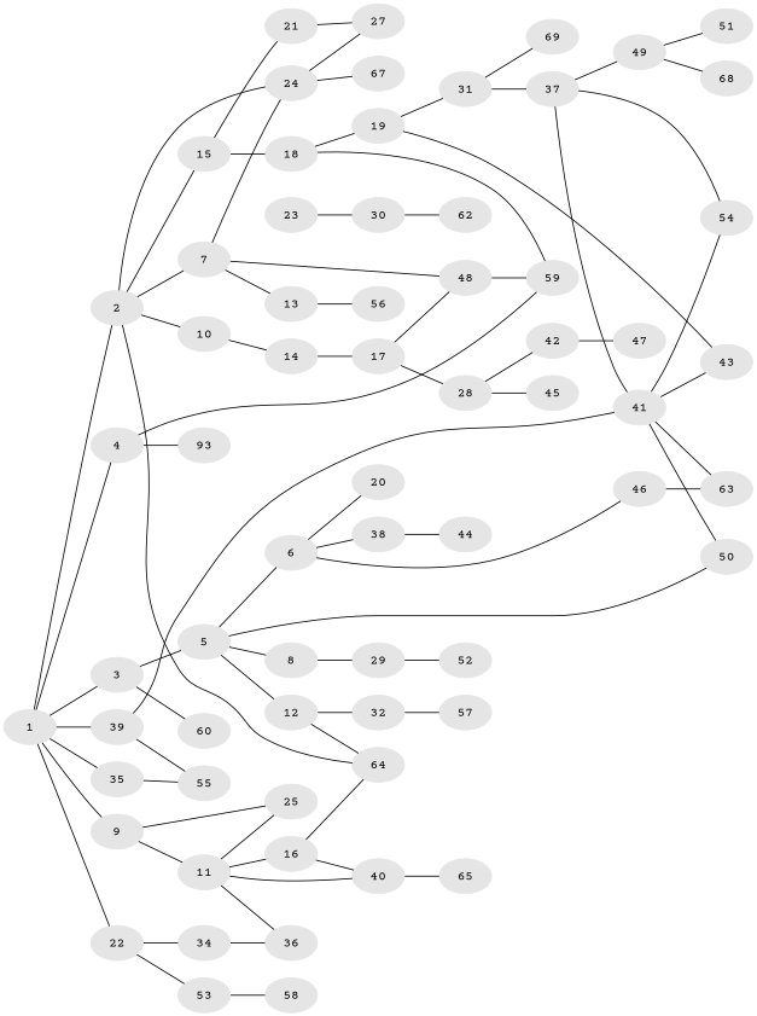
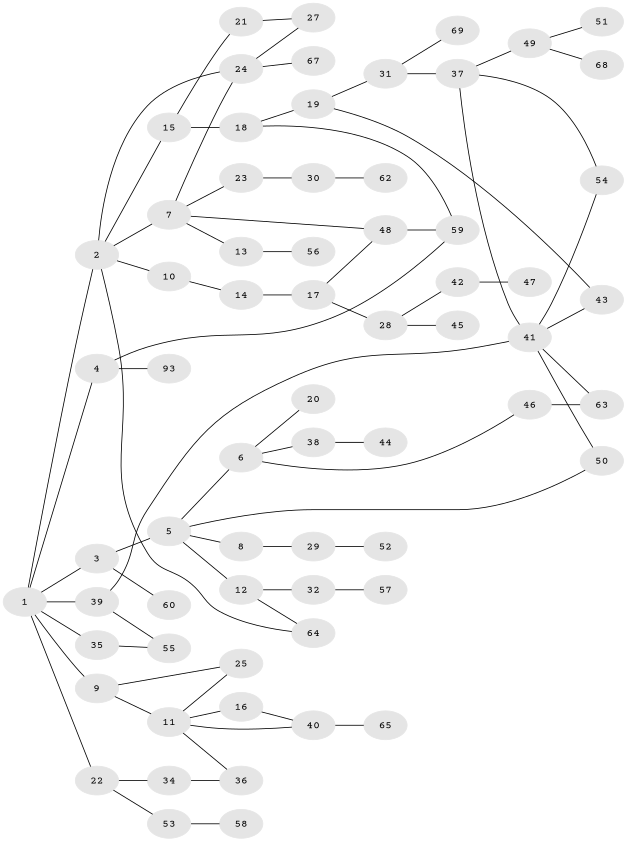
  graph {
    fontname="Courier Prime"
    rankdir=LR
    node [color=gray90 fontname="Courier Prime" style=filled]
    edge [fontname="Courier Prime"]
    1
    2
    3
    4
    9
    22
    35
    39
    7
    10
    15
    24
    64
    5
    60
    n16 [label=93]
    59
    11
    25
    34
    53
    55
    41
    13
    23
    48
    14
    18
    21
    27
    67
    6
    8
    12
    50
    20
    38
    46
    29
    32
    44
    63
    56
    30
    52
    16
    36
    40
    17
    65
    57
    28
    19
    42
    45
    31
    43
    37
    n59 [label=69]
    58
    62
    47
    49
    54
    51
    68
    1 -- 2
    1 -- 3
    1 -- 4
    1 -- 9
    1 -- 22
    1 -- 35
    1 -- 39
    2 -- 7
    2 -- 10
    2 -- 15
    2 -- 24
    2 -- 64
    3 -- 5
    3 -- 60
    4 -- n16
    4 -- 59
    9 -- 11
    9 -- 25
    22 -- 34
    22 -- 53
    35 -- 55
    39 -- 55
    39 -- 41
    7 -- 24
    7 -- 13
+   7 -- 23
    7 -- 48
    10 -- 14
    15 -- 18
    15 -- 21
    24 -- 27
    24 -- 67
    5 -- 6
    5 -- 8
    5 -- 12
    5 -- 50
    11 -- 25
    11 -- 16
    11 -- 36
    11 -- 40
    34 -- 36
    53 -- 58
    41 -- 50
    41 -- 63
    41 -- 43
    41 -- 54
    13 -- 56
    23 -- 30
    48 -- 59
    14 -- 17
    18 -- 59
    18 -- 19
    21 -- 27
    6 -- 20
    6 -- 38
    6 -- 46
    8 -- 29
    12 -- 64
    12 -- 32
    38 -- 44
    46 -- 63
    29 -- 52
    32 -- 57
    30 -- 62
-   16 -- 64
    16 -- 40
    40 -- 65
    17 -- 48
    17 -- 28
    28 -- 42
    28 -- 45
    19 -- 31
    19 -- 43
    42 -- 47
    31 -- 37
    31 -- n59
    37 -- 41
    37 -- 49
    37 -- 54
    49 -- 51
    49 -- 68
  }
